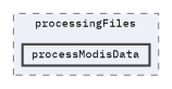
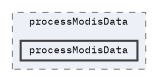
  digraph {
    compound=true
    rankdir=LR
    fontname="IBM Plex Mono"
    n1 [color=grey25 fillcolor="#edf0f7" fontname="IBM Plex Mono" fontsize=10 height=0.2 label=processModisData shape=box style="filled,bold" width=0.4]
    subgraph cluster_1 {
      bgcolor="#edf0f7"
      fontsize=10
-     label=processingFiles
+     label=processModisData
      pencolor=grey50
      style="filled,dashed"
      n1
    }
  }
